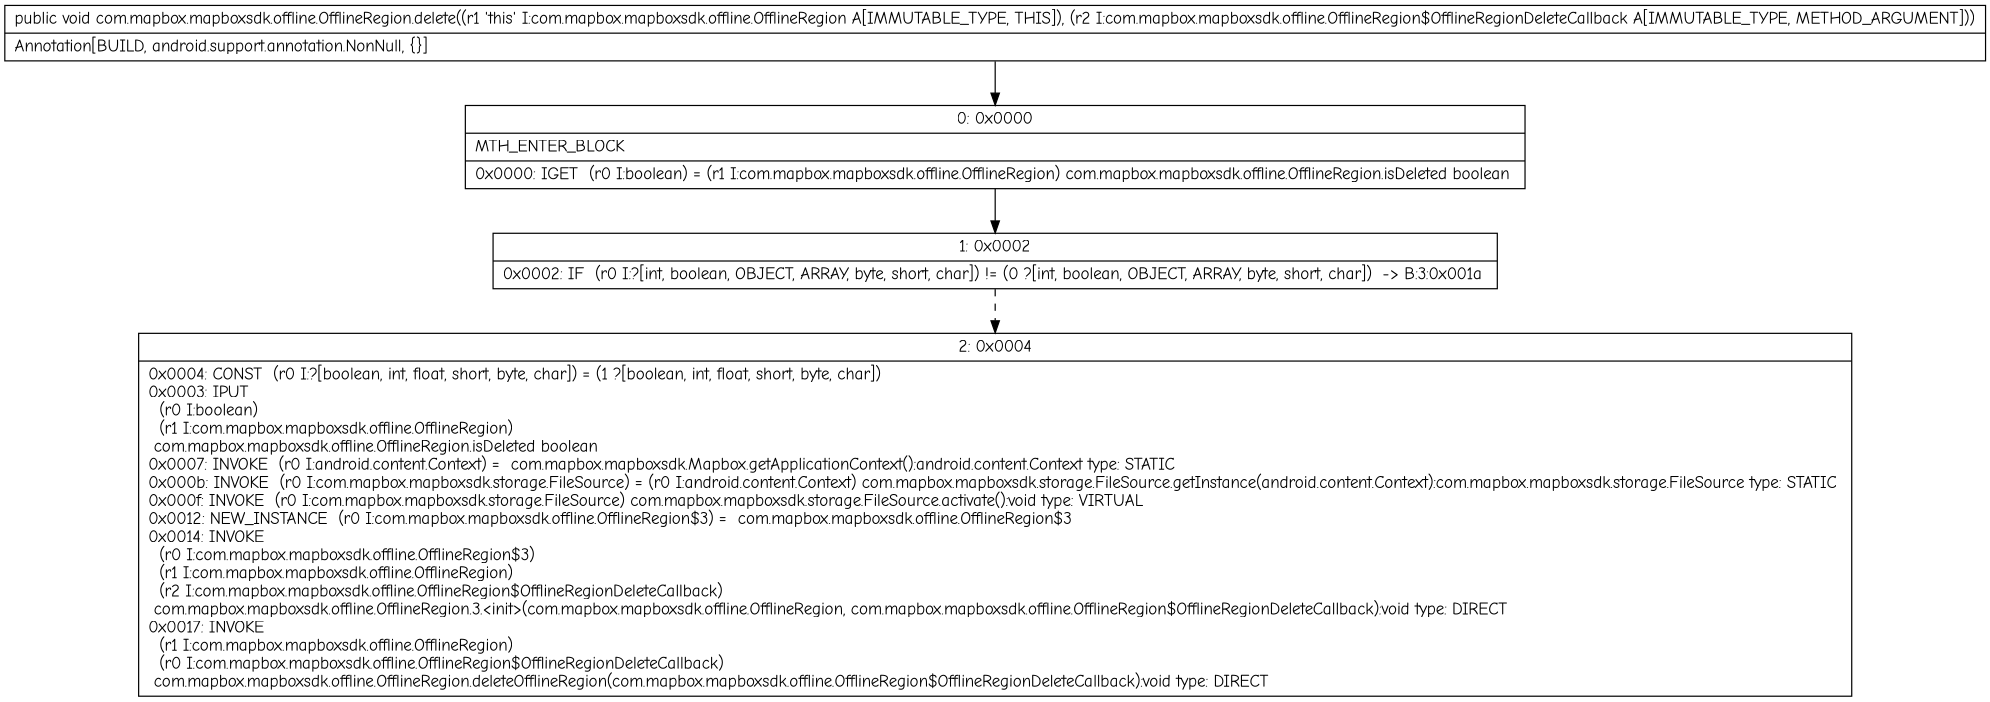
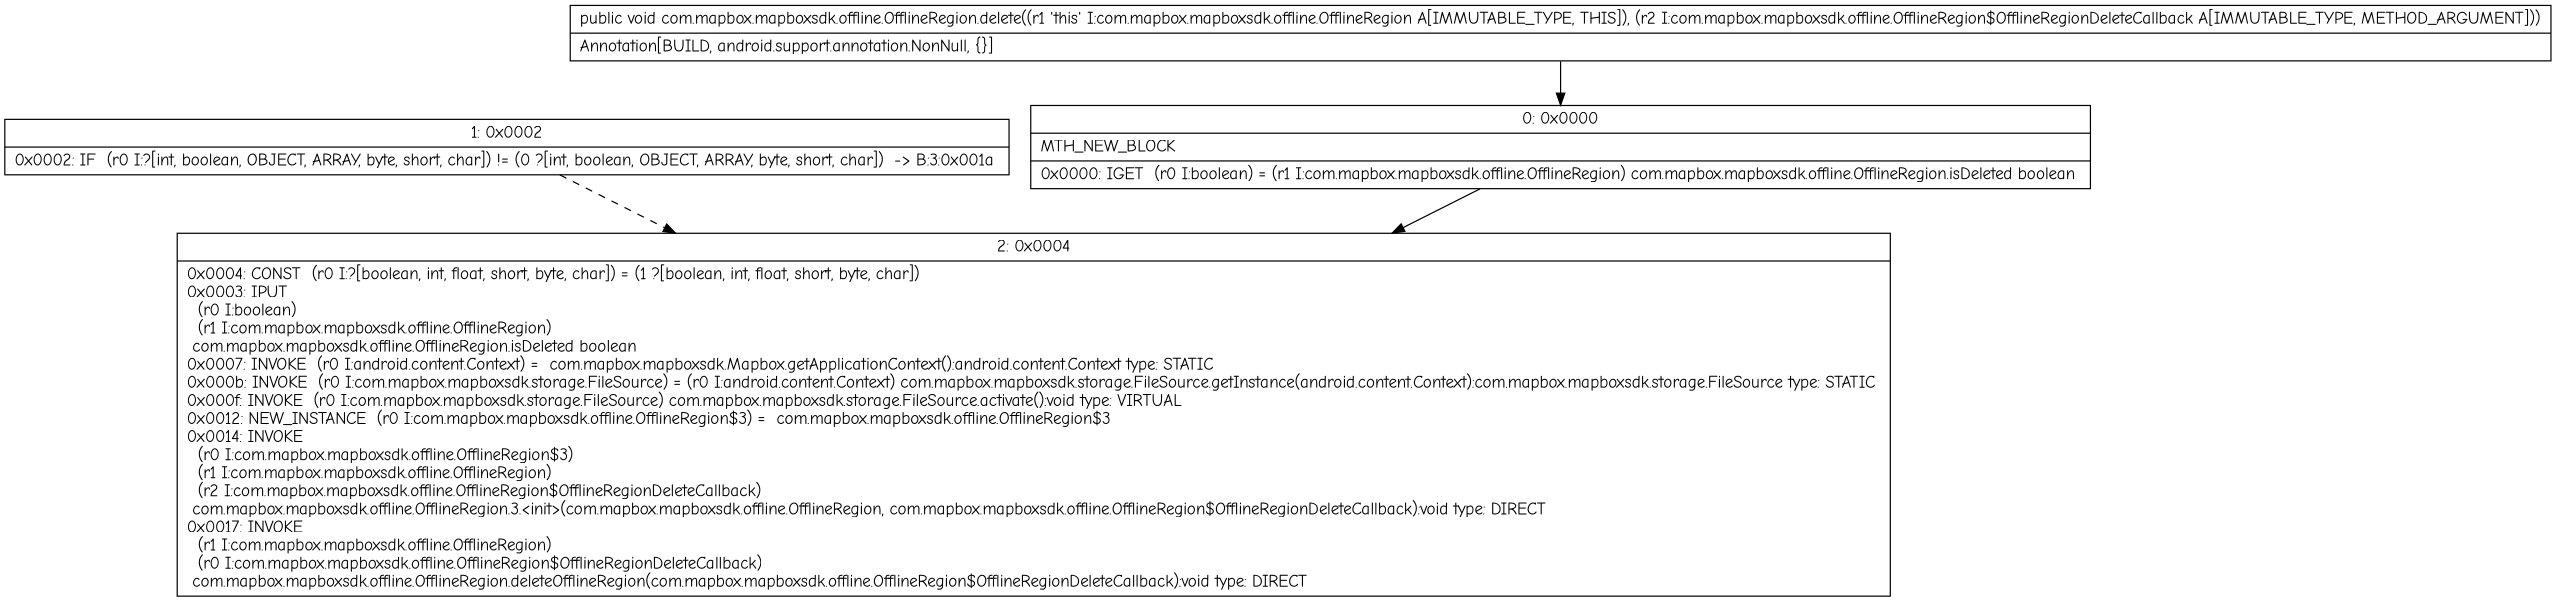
  digraph {
    fontname="Comic Neue"
    node [fontname="Comic Neue" shape=record]
    edge [fontname="Comic Neue"]
-   n1 [label="{0\:\ 0x0000|MTH_ENTER_BLOCK\l|0x0000: IGET  (r0 I:boolean) = (r1 I:com.mapbox.mapboxsdk.offline.OfflineRegion) com.mapbox.mapboxsdk.offline.OfflineRegion.isDeleted boolean \l}"]
+   n1 [label="{0\:\ 0x0000|MTH_NEW_BLOCK\l|0x0000: IGET  (r0 I:boolean) = (r1 I:com.mapbox.mapboxsdk.offline.OfflineRegion) com.mapbox.mapboxsdk.offline.OfflineRegion.isDeleted boolean \l}"]
    n2 [label="{1\:\ 0x0002|0x0002: IF  (r0 I:?[int, boolean, OBJECT, ARRAY, byte, short, char]) != (0 ?[int, boolean, OBJECT, ARRAY, byte, short, char])  \-\> B:3:0x001a \l}"]
    n3 [label="{2\:\ 0x0004|0x0004: CONST  (r0 I:?[boolean, int, float, short, byte, char]) = (1 ?[boolean, int, float, short, byte, char]) \l0x0003: IPUT  \l  (r0 I:boolean)\l  (r1 I:com.mapbox.mapboxsdk.offline.OfflineRegion)\l com.mapbox.mapboxsdk.offline.OfflineRegion.isDeleted boolean \l0x0007: INVOKE  (r0 I:android.content.Context) =  com.mapbox.mapboxsdk.Mapbox.getApplicationContext():android.content.Context type: STATIC \l0x000b: INVOKE  (r0 I:com.mapbox.mapboxsdk.storage.FileSource) = (r0 I:android.content.Context) com.mapbox.mapboxsdk.storage.FileSource.getInstance(android.content.Context):com.mapbox.mapboxsdk.storage.FileSource type: STATIC \l0x000f: INVOKE  (r0 I:com.mapbox.mapboxsdk.storage.FileSource) com.mapbox.mapboxsdk.storage.FileSource.activate():void type: VIRTUAL \l0x0012: NEW_INSTANCE  (r0 I:com.mapbox.mapboxsdk.offline.OfflineRegion$3) =  com.mapbox.mapboxsdk.offline.OfflineRegion$3 \l0x0014: INVOKE  \l  (r0 I:com.mapbox.mapboxsdk.offline.OfflineRegion$3)\l  (r1 I:com.mapbox.mapboxsdk.offline.OfflineRegion)\l  (r2 I:com.mapbox.mapboxsdk.offline.OfflineRegion$OfflineRegionDeleteCallback)\l com.mapbox.mapboxsdk.offline.OfflineRegion.3.\<init\>(com.mapbox.mapboxsdk.offline.OfflineRegion, com.mapbox.mapboxsdk.offline.OfflineRegion$OfflineRegionDeleteCallback):void type: DIRECT \l0x0017: INVOKE  \l  (r1 I:com.mapbox.mapboxsdk.offline.OfflineRegion)\l  (r0 I:com.mapbox.mapboxsdk.offline.OfflineRegion$OfflineRegionDeleteCallback)\l com.mapbox.mapboxsdk.offline.OfflineRegion.deleteOfflineRegion(com.mapbox.mapboxsdk.offline.OfflineRegion$OfflineRegionDeleteCallback):void type: DIRECT \l}"]
    n4 [label="{public void com.mapbox.mapboxsdk.offline.OfflineRegion.delete((r1 'this' I:com.mapbox.mapboxsdk.offline.OfflineRegion A[IMMUTABLE_TYPE, THIS]), (r2 I:com.mapbox.mapboxsdk.offline.OfflineRegion$OfflineRegionDeleteCallback A[IMMUTABLE_TYPE, METHOD_ARGUMENT]))  | Annotation[BUILD, android.support.annotation.NonNull, \{\}]\l}"]
-   n1 -> n2
+   n1 -> n3
    n2 -> n3 [style=dashed]
    n4 -> n1
  }
